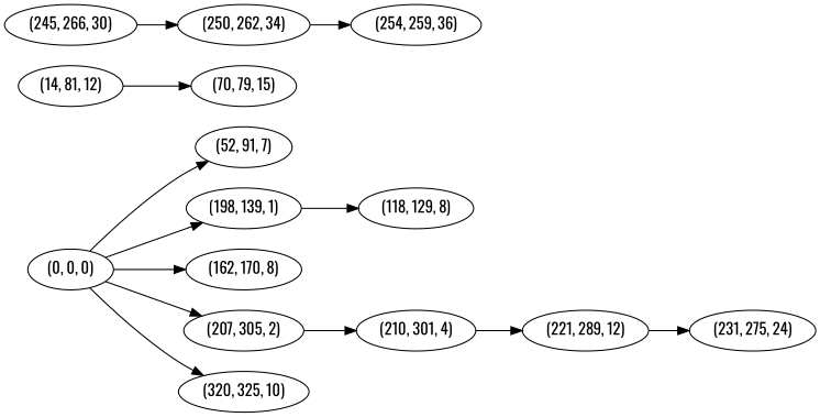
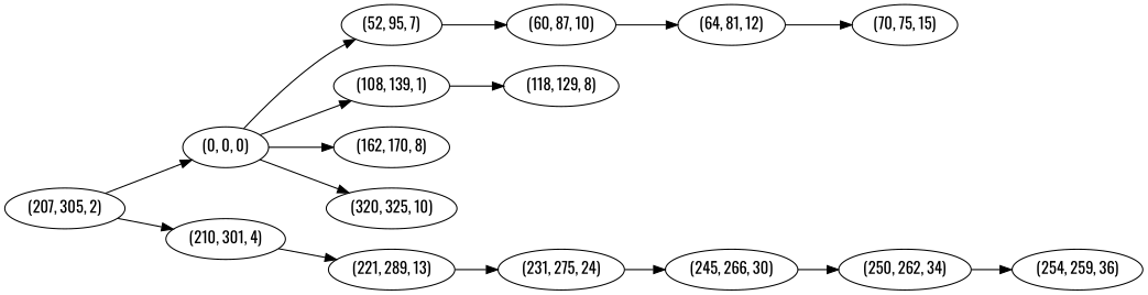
  digraph {
    fontname=Oswald
    rankdir=LR
    node [fontname=Oswald]
    edge [fontname=Oswald]
    "(0, 0, 0)"
-   "(52, 95, 7)" [label="(52, 91, 7)"]
-   "(108, 139, 1)" [label="(198, 139, 1)"]
+   "(52, 95, 7)"
+   "(108, 139, 1)"
    "(162, 170, 8)"
    "(207, 305, 2)"
    "(320, 325, 10)"
+   "(60, 87, 10)"
    "(118, 129, 8)"
    "(210, 301, 4)"
-   "(64, 81, 12)" [label="(14, 81, 12)"]
-   "(70, 75, 15)" [label="(70, 79, 15)"]
-   "(221, 289, 12)"
+   "(64, 81, 12)"
+   "(70, 75, 15)"
+   "(221, 289, 12)" [label="(221, 289, 13)"]
    n13 [label="(231, 275, 24)"]
    "(245, 266, 30)"
    "(250, 262, 34)"
    "(254, 259, 36)"
    "(0, 0, 0)" -> "(52, 95, 7)"
    "(0, 0, 0)" -> "(108, 139, 1)"
    "(0, 0, 0)" -> "(162, 170, 8)"
-   "(0, 0, 0)" -> "(207, 305, 2)"
+   "(207, 305, 2)" -> "(0, 0, 0)"
    "(0, 0, 0)" -> "(320, 325, 10)"
+   "(52, 95, 7)" -> "(60, 87, 10)"
    "(108, 139, 1)" -> "(118, 129, 8)"
    "(207, 305, 2)" -> "(210, 301, 4)"
+   "(60, 87, 10)" -> "(64, 81, 12)"
    "(210, 301, 4)" -> "(221, 289, 12)"
    "(64, 81, 12)" -> "(70, 75, 15)"
    "(221, 289, 12)" -> n13
+   n13 -> "(245, 266, 30)"
    "(245, 266, 30)" -> "(250, 262, 34)"
    "(250, 262, 34)" -> "(254, 259, 36)"
  }
